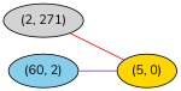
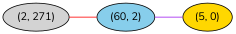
  graph {
    fontname=Nunito
    rankdir=LR
    node [fontname=Nunito style=filled]
    edge [fontname=Nunito]
    "(2, 271)" [fillcolor=lightgrey]
    "(60, 2)" [fillcolor=skyblue]
    n3 [fillcolor=gold label="(5, 0)"]
-   "(2, 271)" -- n3 [color=red weight=1]
+   "(2, 271)" -- "(60, 2)" [color=red weight=1]
    "(60, 2)" -- n3 [color=purple weight=4]
  }
